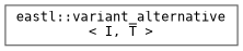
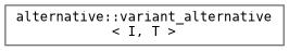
  digraph {
    rankdir=LR
    fontname="DejaVu Sans Mono"
-   n1 [color=grey40 fillcolor=white fontname="DejaVu Sans Mono" fontsize=10 height=0.2 label="eastl::variant_alternative\l\< I, T \>" shape=box style=filled width=0.4]
+   n1 [color=grey40 fillcolor=white fontname="DejaVu Sans Mono" fontsize=10 height=0.2 label="alternative::variant_alternative\l\< I, T \>" shape=box style=filled width=0.4]
  }
